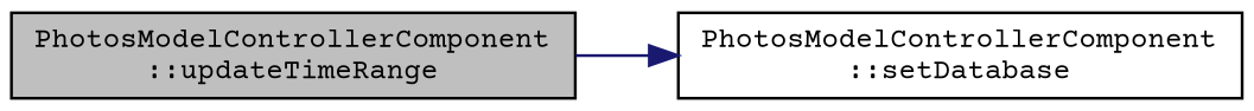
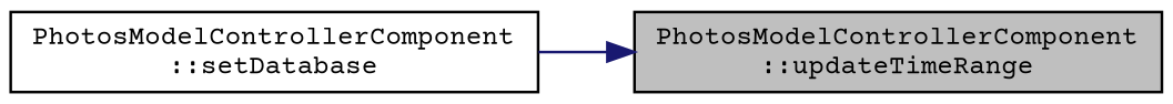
  digraph {
    rankdir=RL
    fontname="Courier Prime"
    node [color=black fontname="Courier Prime" fontsize=10 shape=record style=filled]
    n1 [fillcolor=grey75 fontcolor=black height=0.2 label="PhotosModelControllerComponent\l::updateTimeRange" width=0.4]
    n2 [fillcolor=white height=0.2 label="PhotosModelControllerComponent\l::setDatabase" width=0.4]
-   n2 -> n1 [color=midnightblue dir=back fontname="Courier Prime" fontsize=10 labelfontname=Helvetica labelfontsize=10 style=solid]
+   n1 -> n2 [color=midnightblue dir=back fontname="Courier Prime" fontsize=10 labelfontname=Helvetica labelfontsize=10 style=solid]
  }
